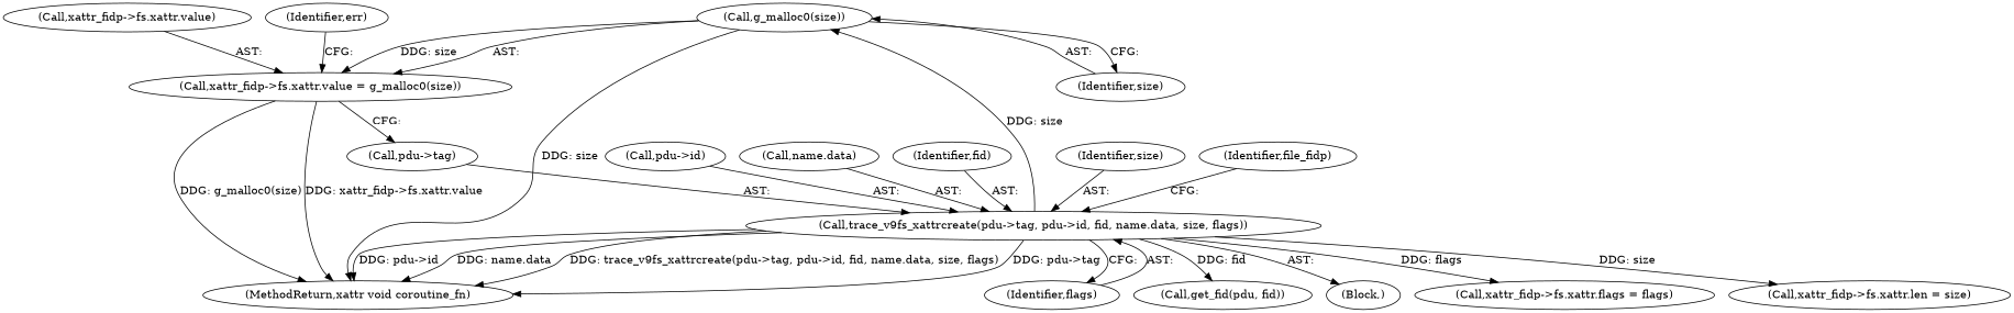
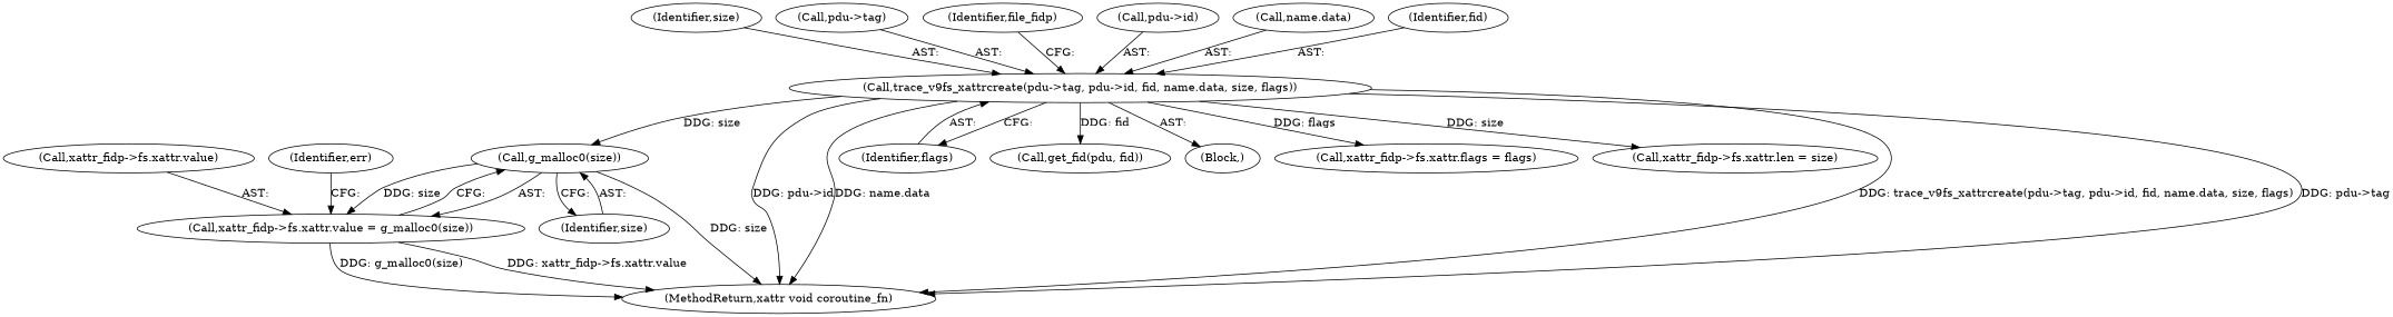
  digraph {
    fontname="DejaVu Serif"
    node [fontname="DejaVu Serif"]
    edge [fontname="DejaVu Serif"]
    n1 [label="(Call,g_malloc0(size))"]
    n2 [label="(Call,xattr_fidp->fs.xattr.value = g_malloc0(size))"]
    n3 [label="(Identifier,size)"]
    n4 [label="(MethodReturn,xattr void coroutine_fn)"]
    n5 [label="(Call,trace_v9fs_xattrcreate(pdu->tag, pdu->id, fid, name.data, size, flags))"]
    n6 [label="(Identifier,flags)"]
    n7 [label="(Call,get_fid(pdu, fid))"]
    n8 [label="(Block,)"]
    n9 [label="(Call,xattr_fidp->fs.xattr.flags = flags)"]
    n10 [label="(Call,xattr_fidp->fs.xattr.len = size)"]
    n11 [label="(Identifier,size)"]
    n12 [label="(Call,xattr_fidp->fs.xattr.value)"]
    n13 [label="(Call,pdu->tag)"]
    n14 [label="(Identifier,file_fidp)"]
    n15 [label="(Call,pdu->id)"]
    n16 [label="(Call,name.data)"]
    n17 [label="(Identifier,fid)"]
    n18 [label="(Identifier,err)"]
    n1 -> n2 [label="AST: "]
    n1 -> n2 [label="DDG: size"]
    n1 -> n3 [label="CFG: "]
    n1 -> n4 [label="DDG: size"]
-   n2 -> n13 [label="CFG: "]
+   n2 -> n1 [label="CFG: "]
    n2 -> n4 [label="DDG: xattr_fidp->fs.xattr.value"]
    n2 -> n4 [label="DDG: g_malloc0(size)"]
    n3 -> n1 [label="AST: "]
    n5 -> n1 [label="DDG: size"]
    n5 -> n4 [label="DDG: pdu->id"]
    n5 -> n4 [label="DDG: name.data"]
    n5 -> n4 [label="DDG: trace_v9fs_xattrcreate(pdu->tag, pdu->id, fid, name.data, size, flags)"]
    n5 -> n4 [label="DDG: pdu->tag"]
    n5 -> n6 [label="CFG: "]
    n5 -> n7 [label="DDG: fid"]
    n5 -> n8 [label="AST: "]
    n5 -> n9 [label="DDG: flags"]
    n5 -> n10 [label="DDG: size"]
    n6 -> n5 [label="AST: "]
    n11 -> n5 [label="AST: "]
    n12 -> n2 [label="AST: "]
    n13 -> n5 [label="AST: "]
    n14 -> n5 [label="CFG: "]
    n15 -> n5 [label="AST: "]
    n16 -> n5 [label="AST: "]
    n17 -> n5 [label="AST: "]
    n18 -> n2 [label="CFG: "]
  }
